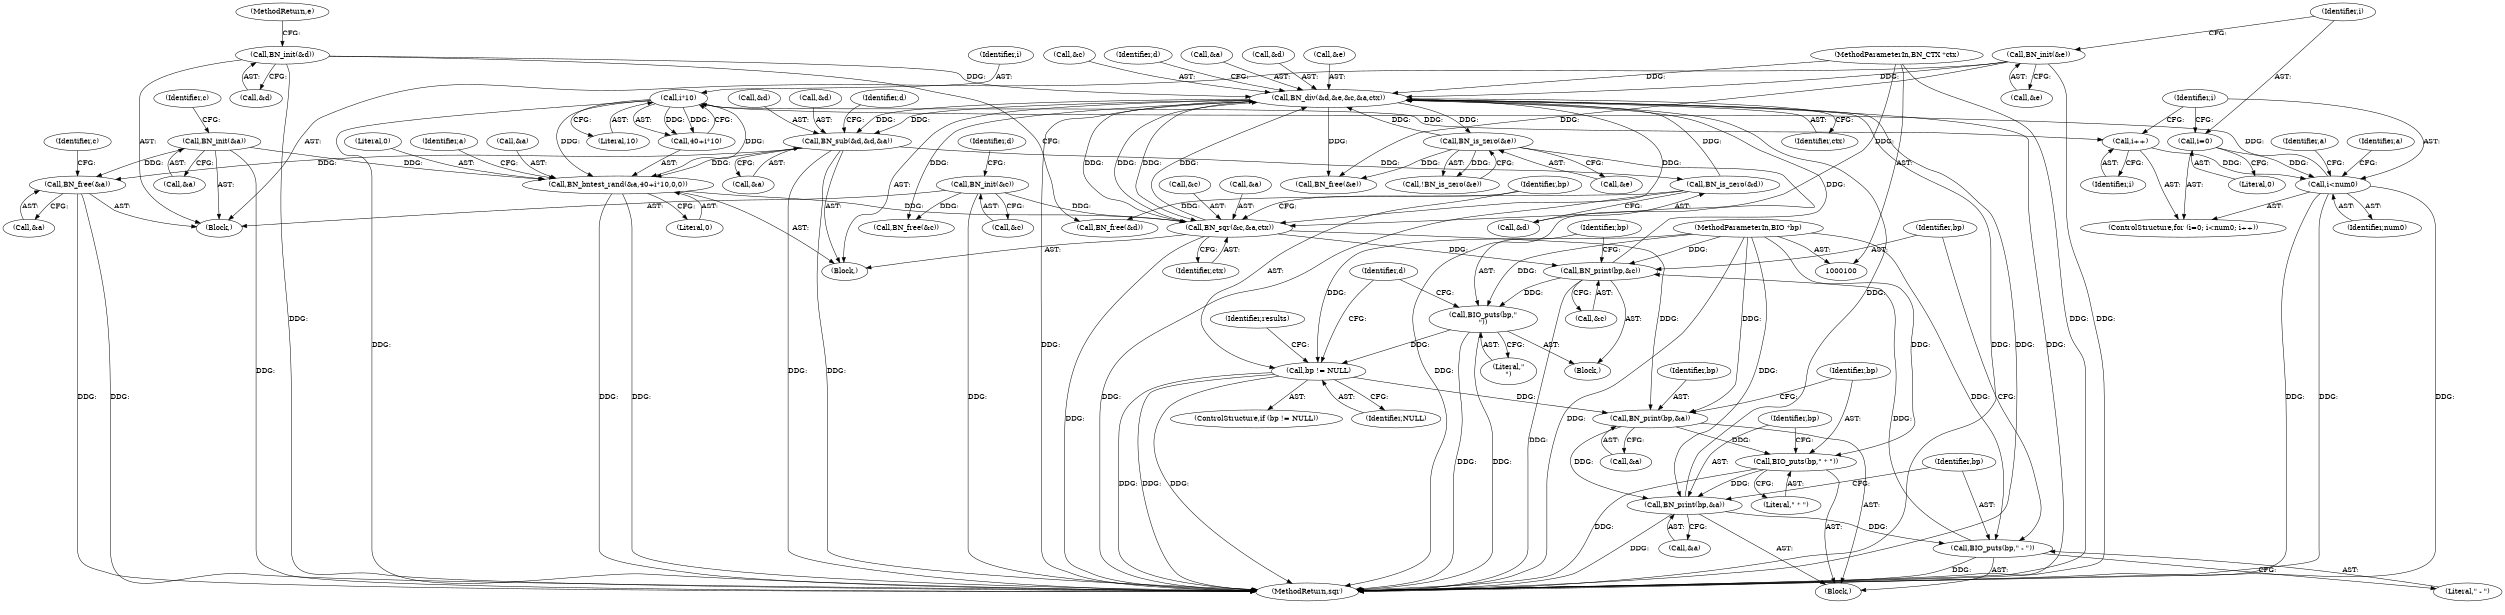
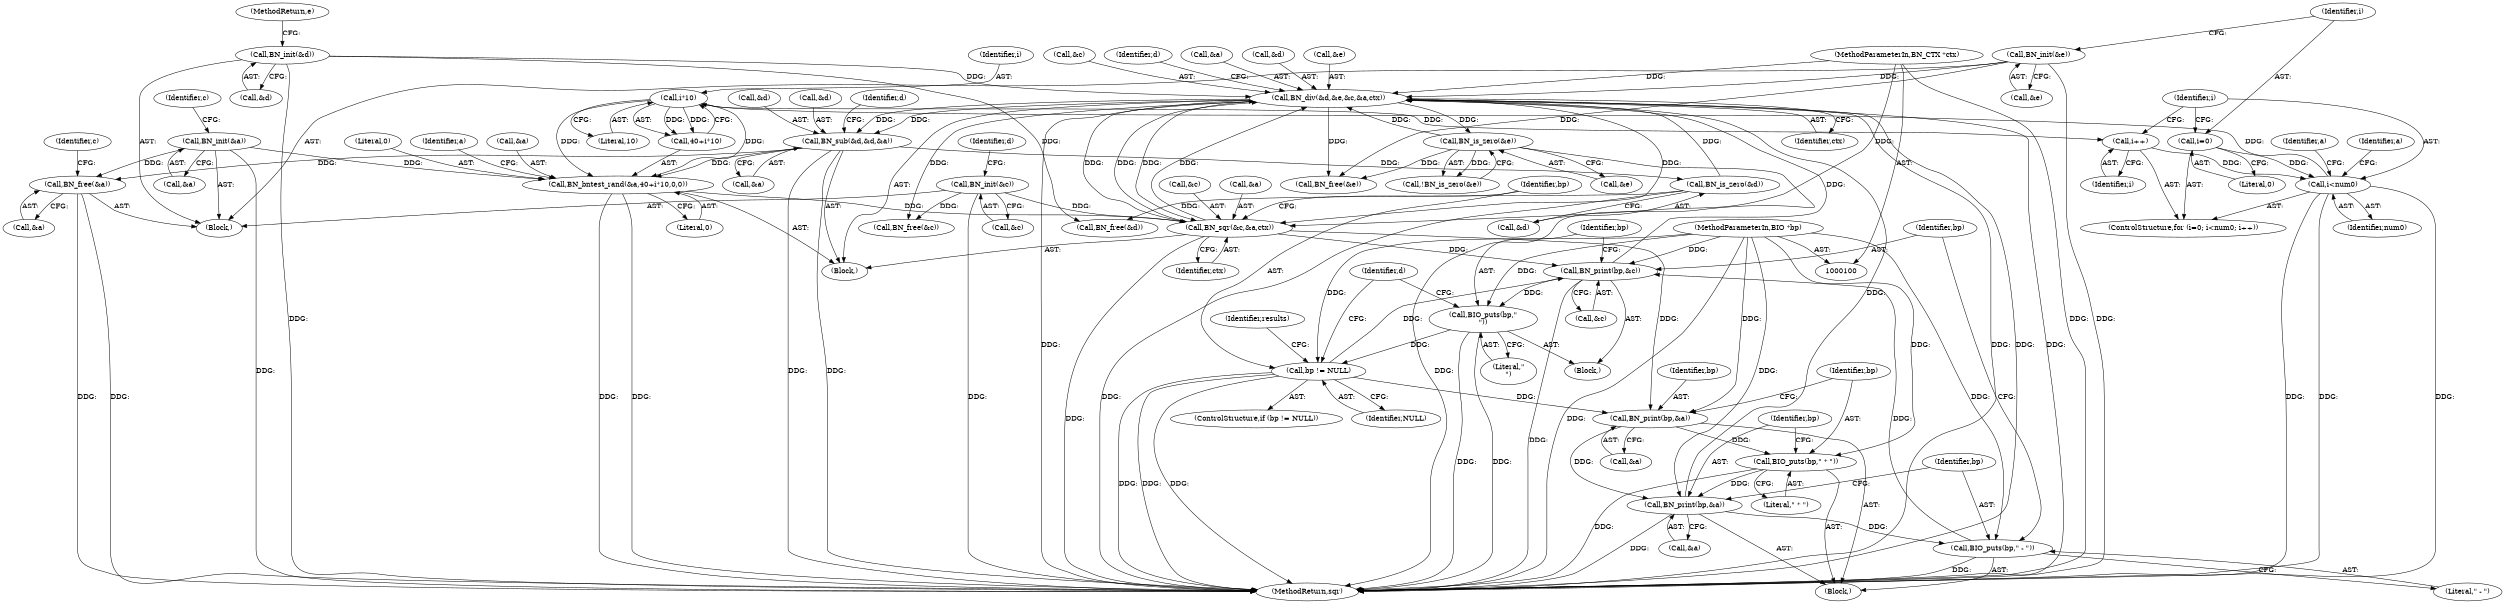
  digraph {
    n1 [label="(Call,BN_free(&a))"]
    n2 [label="(Block,)"]
    n3 [label="(MethodReturn,sqr)"]
    n4 [label="(Call,&a)"]
    n5 [label="(Call,BN_sub(&d,&d,&a))"]
    n6 [label="(Call,BN_is_zero(&d))"]
    n7 [label="(Call,BN_bntest_rand(&a,40+i*10,0,0))"]
    n8 [label="(Block,)"]
    n9 [label="(Call,&a)"]
    n10 [label="(Call,BN_div(&d,&e,&c,&a,ctx))"]
    n11 [label="(Call,&d)"]
    n12 [label="(Call,BN_free(&d))"]
    n13 [label="(Call,BN_sqr(&c,&a,ctx))"]
    n14 [label="(Literal,0)"]
    n15 [label="(Call,BN_is_zero(&e))"]
    n16 [label="(Call,BN_free(&c))"]
    n17 [label="(Identifier,ctx)"]
    n18 [label="(Call,BN_free(&e))"]
    n19 [label="(Call,!BN_is_zero(&e))"]
    n20 [label="(Call,&e)"]
    n21 [label="(Call,BN_print(bp,&c))"]
    n22 [label="(Call,BN_print(bp,&a))"]
    n23 [label="(Identifier,ctx)"]
    n24 [label="(Call,BN_init(&d))"]
    n25 [label="(Call,&d)"]
    n26 [label="(Call,BN_init(&e))"]
    n27 [label="(Call,&e)"]
    n28 [label="(Call,BIO_puts(bp,\"\n\"))"]
    n29 [label="(Call,&c)"]
    n30 [label="(Block,)"]
    n31 [label="(Call,bp != NULL)"]
    n32 [label="(Literal,\"\n\")"]
    n33 [label="(Identifier,NULL)"]
    n34 [label="(ControlStructure,if (bp != NULL))"]
    n35 [label="(Call,BN_print(bp,&a))"]
    n36 [label="(Call,BIO_puts(bp,\" * \"))"]
    n37 [label="(Block,)"]
    n38 [label="(Call,&a)"]
    n39 [label="(MethodParameterIn,BIO *bp)"]
    n40 [label="(Call,BIO_puts(bp,\" - \"))"]
    1000100
    n42 [label="(Literal,\" - \")"]
    n43 [label="(Call,&a)"]
    n44 [label="(Literal,\" * \")"]
    n45 [label="(Call,BN_init(&c))"]
    n46 [label="(Call,&c)"]
    n47 [label="(Call,BN_init(&a))"]
    n48 [label="(Call,&a)"]
    n49 [label="(Call,i*10)"]
    n50 [label="(Call,i++)"]
    n51 [label="(Literal,10)"]
    n52 [label="(Call,40+i*10)"]
    n53 [label="(Call,i<num0)"]
    n54 [label="(ControlStructure,for (i=0; i<num0; i++))"]
    n55 [label="(Identifier,i)"]
    n56 [label="(Identifier,num0)"]
    n57 [label="(Call,i=0)"]
    n58 [label="(Literal,0)"]
    n59 [label="(MethodParameterIn,BN_CTX *ctx)"]
    n60 [label="(Call,&d)"]
    n61 [label="(Identifier,a)"]
    n62 [label="(Call,&e)"]
    n63 [label="(Identifier,bp)"]
    n64 [label="(Identifier,d)"]
    n65 [label="(Identifier,c)"]
    n66 [label="(Call,&c)"]
    n67 [label="(Identifier,bp)"]
    n68 [label="(Call,&d)"]
    n69 [label="(Identifier,bp)"]
    n70 [label="(MethodReturn,e)"]
    n71 [label="(Literal,0)"]
    n72 [label="(Identifier,bp)"]
    n73 [label="(Call,&c)"]
    n74 [label="(Identifier,d)"]
    n75 [label="(Identifier,results)"]
    n76 [label="(Identifier,bp)"]
    n77 [label="(Identifier,i)"]
    n78 [label="(Identifier,bp)"]
    n79 [label="(Identifier,i)"]
    n80 [label="(Identifier,c)"]
    n81 [label="(Call,&a)"]
    n82 [label="(Identifier,d)"]
    n83 [label="(Call,&a)"]
    n84 [label="(Identifier,bp)"]
    n85 [label="(Identifier,a)"]
    n86 [label="(Call,&a)"]
    n87 [label="(Identifier,i)"]
    n88 [label="(Identifier,d)"]
    n89 [label="(Identifier,a)"]
    n90 [label="(Call,&d)"]
    n1 -> n2 [label="AST: "]
    n1 -> n3 [label="DDG: "]
    n1 -> n3 [label="DDG: "]
    n1 -> n4 [label="CFG: "]
    n4 -> n1 [label="AST: "]
    n5 -> n1 [label="DDG: "]
    n5 -> n3 [label="DDG: "]
    n5 -> n3 [label="DDG: "]
    n5 -> n6 [label="DDG: "]
    n5 -> n7 [label="DDG: "]
    n5 -> n8 [label="AST: "]
    n5 -> n9 [label="CFG: "]
    n6 -> n3 [label="DDG: "]
    n6 -> n10 [label="DDG: "]
    n6 -> n11 [label="CFG: "]
    n6 -> n12 [label="DDG: "]
    n7 -> n3 [label="DDG: "]
    n7 -> n3 [label="DDG: "]
    n7 -> n8 [label="AST: "]
    n7 -> n13 [label="DDG: "]
    n7 -> n14 [label="CFG: "]
    n9 -> n5 [label="AST: "]
    n10 -> n3 [label="DDG: "]
    n10 -> n3 [label="DDG: "]
    n10 -> n3 [label="DDG: "]
    n10 -> n3 [label="DDG: "]
    n10 -> n5 [label="DDG: "]
    n10 -> n5 [label="DDG: "]
    n10 -> n8 [label="AST: "]
    n10 -> n13 [label="DDG: "]
    n10 -> n13 [label="DDG: "]
    n10 -> n15 [label="DDG: "]
    n10 -> n16 [label="DDG: "]
    n10 -> n17 [label="CFG: "]
    n10 -> n18 [label="DDG: "]
    n11 -> n6 [label="AST: "]
    n13 -> n3 [label="DDG: "]
    n13 -> n8 [label="AST: "]
    n13 -> n10 [label="DDG: "]
    n13 -> n10 [label="DDG: "]
    n13 -> n10 [label="DDG: "]
    n13 -> n21 [label="DDG: "]
    n13 -> n22 [label="DDG: "]
    n13 -> n23 [label="CFG: "]
    n14 -> n7 [label="AST: "]
    n15 -> n3 [label="DDG: "]
    n15 -> n10 [label="DDG: "]
    n15 -> n18 [label="DDG: "]
    n15 -> n19 [label="AST: "]
    n15 -> n19 [label="DDG: "]
    n15 -> n20 [label="CFG: "]
    n17 -> n10 [label="AST: "]
    n19 -> n15 [label="CFG: "]
    n20 -> n15 [label="AST: "]
    n21 -> n3 [label="DDG: "]
    n21 -> n10 [label="DDG: "]
    n21 -> n28 [label="DDG: "]
    n21 -> n29 [label="CFG: "]
    n21 -> n30 [label="AST: "]
    n22 -> n35 [label="DDG: "]
    n22 -> n36 [label="DDG: "]
    n22 -> n37 [label="AST: "]
    n22 -> n38 [label="CFG: "]
    n23 -> n13 [label="AST: "]
    n24 -> n2 [label="AST: "]
    n24 -> n3 [label="DDG: "]
    n24 -> n10 [label="DDG: "]
-   n24 -> n12 [label="CFG: "]
+   n24 -> n12 [label="DDG: "]
    n24 -> n25 [label="CFG: "]
    n25 -> n24 [label="AST: "]
    n26 -> n2 [label="AST: "]
    n26 -> n3 [label="DDG: "]
    n26 -> n10 [label="DDG: "]
    n26 -> n18 [label="DDG: "]
    n26 -> n27 [label="CFG: "]
    n27 -> n26 [label="AST: "]
    n28 -> n3 [label="DDG: "]
    n28 -> n3 [label="DDG: "]
    n28 -> n30 [label="AST: "]
    n28 -> n31 [label="DDG: "]
    n28 -> n32 [label="CFG: "]
    n29 -> n21 [label="AST: "]
    n31 -> n3 [label="DDG: "]
    n31 -> n3 [label="DDG: "]
    n31 -> n3 [label="DDG: "]
+   n31 -> n21 [label="DDG: "]
    n31 -> n22 [label="DDG: "]
    n31 -> n33 [label="CFG: "]
    n31 -> n34 [label="AST: "]
    n32 -> n28 [label="AST: "]
    n33 -> n31 [label="AST: "]
    n35 -> n3 [label="DDG: "]
    n35 -> n10 [label="DDG: "]
    n35 -> n37 [label="AST: "]
    n35 -> n40 [label="DDG: "]
    n35 -> n43 [label="CFG: "]
    n36 -> n3 [label="DDG: "]
    n36 -> n35 [label="DDG: "]
    n36 -> n37 [label="AST: "]
    n36 -> n44 [label="CFG: "]
    n38 -> n22 [label="AST: "]
    n39 -> n3 [label="DDG: "]
    n39 -> n21 [label="DDG: "]
    n39 -> n22 [label="DDG: "]
    n39 -> n28 [label="DDG: "]
    n39 -> n31 [label="DDG: "]
    n39 -> n35 [label="DDG: "]
    n39 -> n36 [label="DDG: "]
    n39 -> n40 [label="DDG: "]
    n39 -> 1000100 [label="AST: "]
    n40 -> n3 [label="DDG: "]
    n40 -> n21 [label="DDG: "]
    n40 -> n37 [label="AST: "]
    n40 -> n42 [label="CFG: "]
    n42 -> n40 [label="AST: "]
    n43 -> n35 [label="AST: "]
    n44 -> n36 [label="AST: "]
    n45 -> n2 [label="AST: "]
    n45 -> n3 [label="DDG: "]
    n45 -> n13 [label="DDG: "]
    n45 -> n16 [label="DDG: "]
    n45 -> n46 [label="CFG: "]
    n46 -> n45 [label="AST: "]
    n47 -> n1 [label="DDG: "]
    n47 -> n2 [label="AST: "]
    n47 -> n3 [label="DDG: "]
    n47 -> n7 [label="DDG: "]
    n47 -> n48 [label="CFG: "]
    n48 -> n47 [label="AST: "]
-   n49 -> n3 [label="DDG: "]
    n49 -> n7 [label="DDG: "]
    n49 -> n7 [label="DDG: "]
    n49 -> n50 [label="DDG: "]
    n49 -> n51 [label="CFG: "]
    n49 -> n52 [label="AST: "]
    n49 -> n52 [label="DDG: "]
    n49 -> n52 [label="DDG: "]
    n50 -> n53 [label="DDG: "]
    n50 -> n54 [label="AST: "]
    n50 -> n55 [label="CFG: "]
    n51 -> n49 [label="AST: "]
    n52 -> n7 [label="AST: "]
    n52 -> n49 [label="CFG: "]
    n53 -> n3 [label="DDG: "]
    n53 -> n3 [label="DDG: "]
    n53 -> n3 [label="DDG: "]
    n53 -> n49 [label="DDG: "]
    n53 -> n54 [label="AST: "]
    n53 -> n56 [label="AST: "]
    n55 -> n50 [label="AST: "]
    n56 -> n53 [label="AST: "]
    n57 -> n53 [label="DDG: "]
    n57 -> n54 [label="AST: "]
    n57 -> n58 [label="CFG: "]
    n58 -> n57 [label="AST: "]
    n59 -> n3 [label="DDG: "]
    n59 -> n10 [label="DDG: "]
    n59 -> n13 [label="DDG: "]
    n59 -> 1000100 [label="AST: "]
    n60 -> n5 [label="AST: "]
    n61 -> n53 [label="CFG: "]
    n62 -> n10 [label="AST: "]
    n63 -> n35 [label="AST: "]
    n63 -> n36 [label="CFG: "]
    n64 -> n5 [label="CFG: "]
    n65 -> n47 [label="CFG: "]
    n66 -> n13 [label="AST: "]
    n67 -> n13 [label="CFG: "]
    n67 -> n31 [label="AST: "]
    n68 -> n5 [label="AST: "]
    n69 -> n21 [label="AST: "]
    n69 -> n40 [label="CFG: "]
    n70 -> n24 [label="CFG: "]
    n71 -> n7 [label="AST: "]
    n72 -> n22 [label="AST: "]
    n73 -> n10 [label="AST: "]
    n74 -> n10 [label="CFG: "]
    n75 -> n31 [label="CFG: "]
    n76 -> n21 [label="CFG: "]
    n76 -> n28 [label="AST: "]
    n77 -> n49 [label="AST: "]
    n78 -> n35 [label="CFG: "]
    n78 -> n40 [label="AST: "]
    n79 -> n50 [label="CFG: "]
    n79 -> n53 [label="AST: "]
    n79 -> n57 [label="CFG: "]
    n80 -> n1 [label="CFG: "]
    n81 -> n10 [label="AST: "]
    n82 -> n45 [label="CFG: "]
    n83 -> n13 [label="AST: "]
    n84 -> n22 [label="CFG: "]
    n84 -> n36 [label="AST: "]
    n85 -> n7 [label="CFG: "]
    n86 -> n7 [label="AST: "]
    n87 -> n26 [label="CFG: "]
    n87 -> n57 [label="AST: "]
    n88 -> n28 [label="CFG: "]
    n88 -> n31 [label="CFG: "]
    n89 -> n53 [label="CFG: "]
    n90 -> n10 [label="AST: "]
  }
